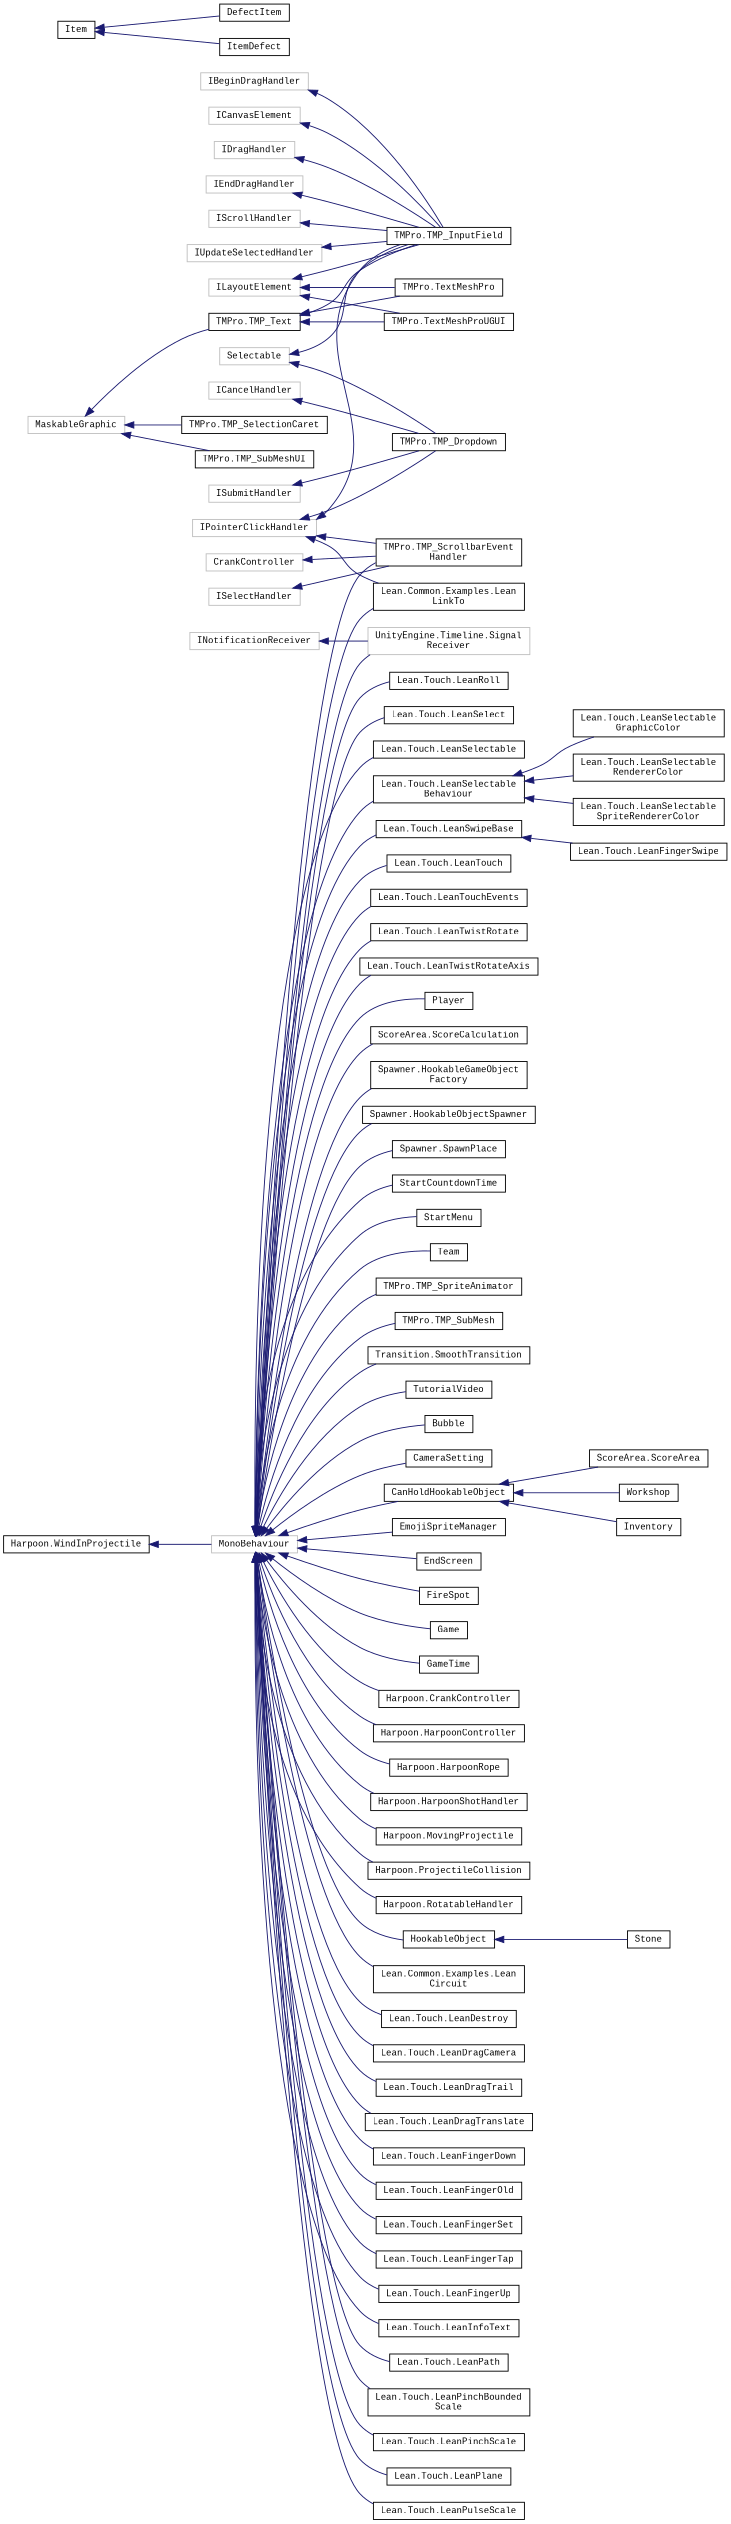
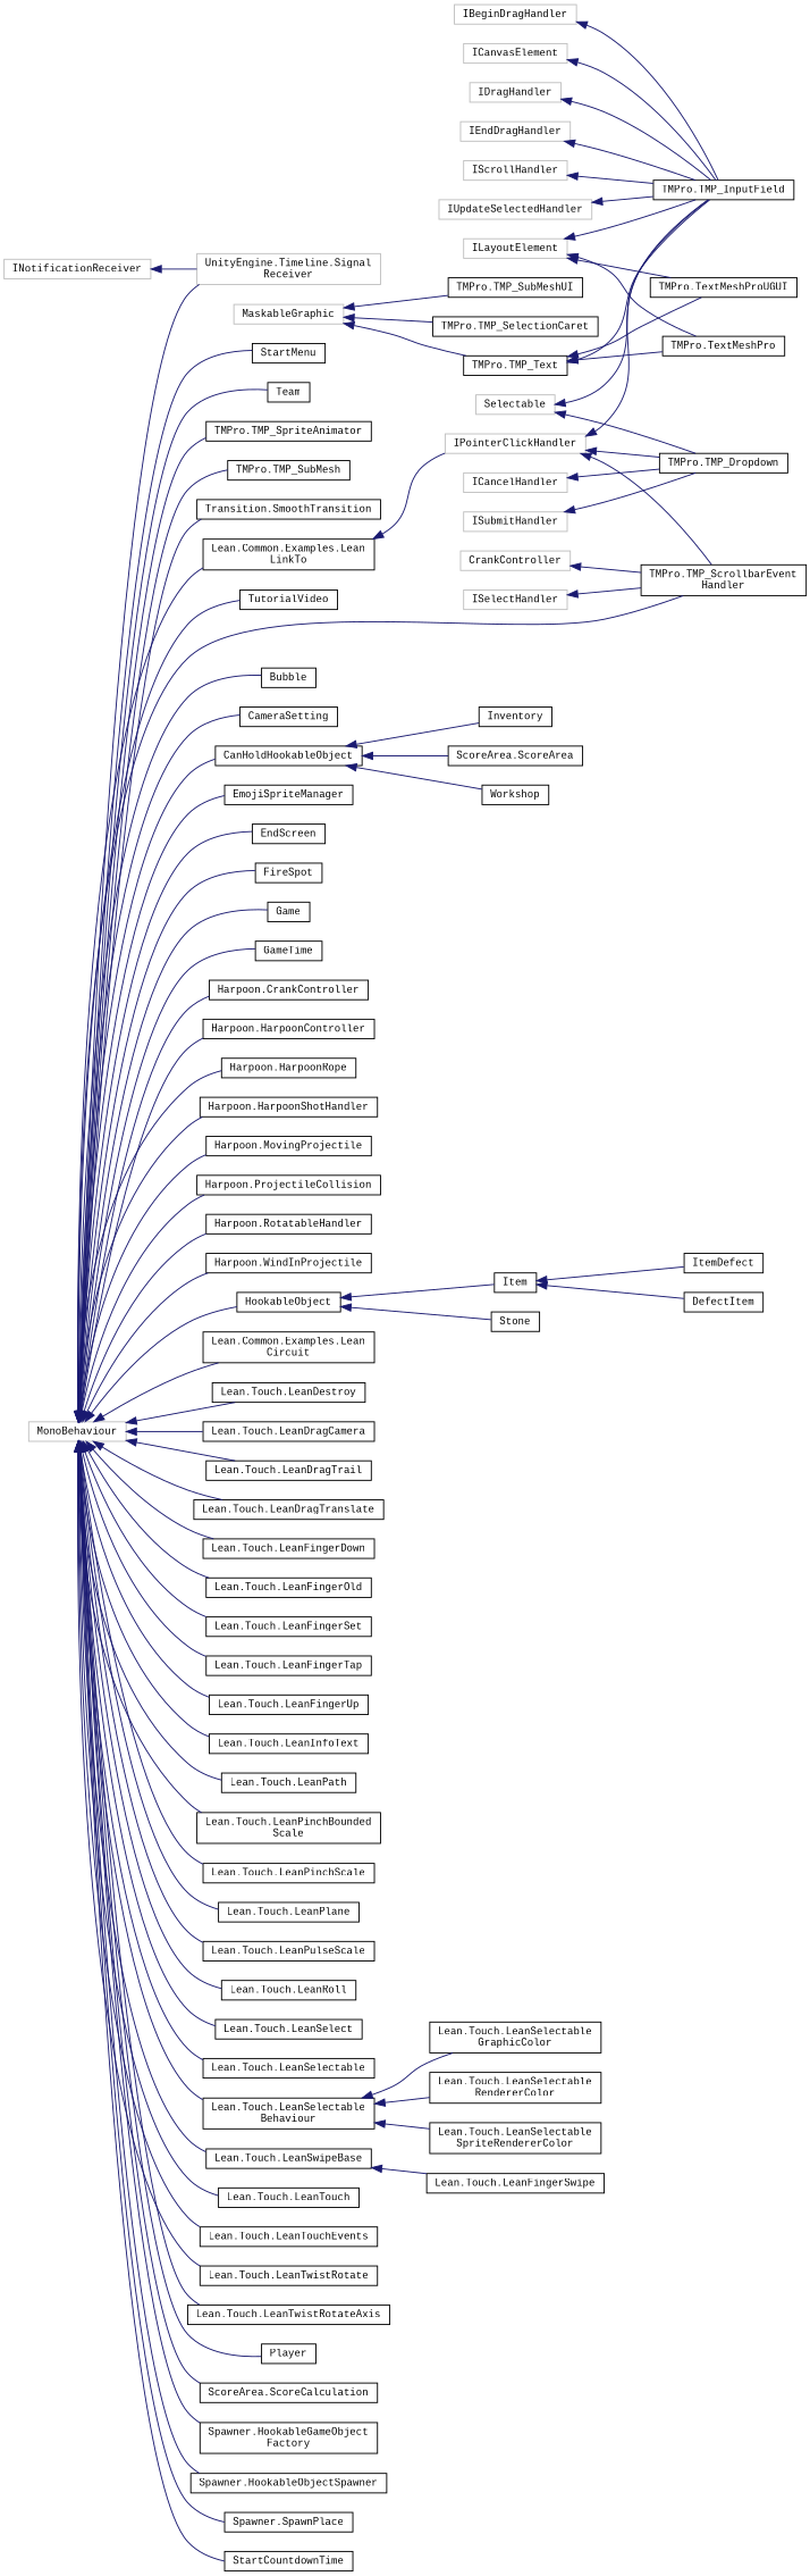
  digraph {
    fontname="Liberation Mono"
    rankdir=LR
    node [color=black fillcolor=white fontname="Liberation Mono" fontsize=10 shape=record style=filled]
    edge [color=midnightblue dir=back fontname="Liberation Mono" fontsize=10 labelfontname=Helvetica labelfontsize=10 style=solid]
    n1 [color=grey75 height=0.2 label=IBeginDragHandler width=0.4]
    n2 [height=0.2 label="TMPro.TMP_InputField" width=0.4]
    n3 [color=grey75 height=0.2 label=ICancelHandler width=0.4]
    n4 [height=0.2 label="TMPro.TMP_Dropdown" width=0.4]
    n5 [color=grey75 height=0.2 label=ICanvasElement width=0.4]
    n6 [color=grey75 height=0.2 label=CrankController width=0.4]
    n7 [height=0.2 label="TMPro.TMP_ScrollbarEvent\lHandler" width=0.4]
    n8 [color=grey75 height=0.2 label=IDragHandler width=0.4]
    n9 [color=grey75 height=0.2 label=IEndDragHandler width=0.4]
    n10 [color=grey75 height=0.2 label=ILayoutElement width=0.4]
    n11 [height=0.2 label="TMPro.TextMeshPro" width=0.4]
    n12 [height=0.2 label="TMPro.TextMeshProUGUI" width=0.4]
    n13 [color=grey75 height=0.2 label=INotificationReceiver width=0.4]
    n14 [color=grey75 height=0.2 label="UnityEngine.Timeline.Signal\lReceiver" width=0.4]
    n15 [color=grey75 height=0.2 label=IPointerClickHandler width=0.4]
    n16 [height=0.2 label="Lean.Common.Examples.Lean\lLinkTo" width=0.4]
    n17 [color=grey75 height=0.2 label=IScrollHandler width=0.4]
    n18 [color=grey75 height=0.2 label=ISelectHandler width=0.4]
    n19 [color=grey75 height=0.2 label=ISubmitHandler width=0.4]
    n20 [color=grey75 height=0.2 label=IUpdateSelectedHandler width=0.4]
    n21 [color=grey75 height=0.2 label=MaskableGraphic width=0.4]
    n22 [height=0.2 label="TMPro.TMP_SelectionCaret" width=0.4]
    n23 [height=0.2 label="TMPro.TMP_SubMeshUI" width=0.4]
    n24 [height=0.2 label="TMPro.TMP_Text" width=0.4]
    n25 [color=grey75 height=0.2 label=MonoBehaviour width=0.4]
    n26 [height=0.2 label=Bubble width=0.4]
    n27 [height=0.2 label=CameraSetting width=0.4]
    n28 [height=0.2 label=CanHoldHookableObject width=0.4]
    n29 [height=0.2 label=EmojiSpriteManager width=0.4]
    n30 [height=0.2 label=EndScreen width=0.4]
    n31 [height=0.2 label=FireSpot width=0.4]
    n32 [height=0.2 label=Game width=0.4]
    n33 [height=0.2 label=GameTime width=0.4]
    n34 [height=0.2 label="Harpoon.CrankController" width=0.4]
    n35 [height=0.2 label="Harpoon.HarpoonController" width=0.4]
    n36 [height=0.2 label="Harpoon.HarpoonRope" width=0.4]
    n37 [height=0.2 label="Harpoon.HarpoonShotHandler" width=0.4]
    n38 [height=0.2 label="Harpoon.MovingProjectile" width=0.4]
    n39 [height=0.2 label="Harpoon.ProjectileCollision" width=0.4]
    n40 [height=0.2 label="Harpoon.RotatableHandler" width=0.4]
    n41 [height=0.2 label="Harpoon.WindInProjectile" width=0.4]
    n42 [height=0.2 label=HookableObject width=0.4]
    n43 [height=0.2 label="Lean.Common.Examples.Lean\lCircuit" width=0.4]
    n44 [height=0.2 label="Lean.Touch.LeanDestroy" width=0.4]
    n45 [height=0.2 label="Lean.Touch.LeanDragCamera" width=0.4]
    n46 [height=0.2 label="Lean.Touch.LeanDragTrail" width=0.4]
    n47 [height=0.2 label="Lean.Touch.LeanDragTranslate" width=0.4]
    n48 [height=0.2 label="Lean.Touch.LeanFingerDown" width=0.4]
    n49 [height=0.2 label="Lean.Touch.LeanFingerOld" width=0.4]
    n50 [height=0.2 label="Lean.Touch.LeanFingerSet" width=0.4]
    n51 [height=0.2 label="Lean.Touch.LeanFingerTap" width=0.4]
    n52 [height=0.2 label="Lean.Touch.LeanFingerUp" width=0.4]
    n53 [height=0.2 label="Lean.Touch.LeanInfoText" width=0.4]
    n54 [height=0.2 label="Lean.Touch.LeanPath" width=0.4]
    n55 [height=0.2 label="Lean.Touch.LeanPinchBounded\lScale" width=0.4]
    n56 [height=0.2 label="Lean.Touch.LeanPinchScale" width=0.4]
    n57 [height=0.2 label="Lean.Touch.LeanPlane" width=0.4]
    n58 [height=0.2 label="Lean.Touch.LeanPulseScale" width=0.4]
    n59 [height=0.2 label="Lean.Touch.LeanRoll" width=0.4]
    n60 [height=0.2 label="Lean.Touch.LeanSelect" width=0.4]
    n61 [height=0.2 label="Lean.Touch.LeanSelectable" width=0.4]
    n62 [height=0.2 label="Lean.Touch.LeanSelectable\lBehaviour" width=0.4]
    n63 [height=0.2 label="Lean.Touch.LeanSwipeBase" width=0.4]
    n64 [height=0.2 label="Lean.Touch.LeanTouch" width=0.4]
    n65 [height=0.2 label="Lean.Touch.LeanTouchEvents" width=0.4]
    n66 [height=0.2 label="Lean.Touch.LeanTwistRotate" width=0.4]
    n67 [height=0.2 label="Lean.Touch.LeanTwistRotateAxis" width=0.4]
    n68 [height=0.2 label=Player width=0.4]
    n69 [height=0.2 label="ScoreArea.ScoreCalculation" width=0.4]
    n70 [height=0.2 label="Spawner.HookableGameObject\lFactory" width=0.4]
    n71 [height=0.2 label="Spawner.HookableObjectSpawner" width=0.4]
    n72 [height=0.2 label="Spawner.SpawnPlace" width=0.4]
    n73 [height=0.2 label=StartCountdownTime width=0.4]
    n74 [height=0.2 label=StartMenu width=0.4]
    n75 [height=0.2 label=Team width=0.4]
    n76 [height=0.2 label="TMPro.TMP_SpriteAnimator" width=0.4]
    n77 [height=0.2 label="TMPro.TMP_SubMesh" width=0.4]
    n78 [height=0.2 label="Transition.SmoothTransition" width=0.4]
    n79 [height=0.2 label=TutorialVideo width=0.4]
    n80 [height=0.2 label=Inventory width=0.4]
    n81 [height=0.2 label="ScoreArea.ScoreArea" width=0.4]
    n82 [height=0.2 label=Workshop width=0.4]
    n83 [height=0.2 label=Item width=0.4]
    n84 [height=0.2 label=Stone width=0.4]
    n85 [height=0.2 label="Lean.Touch.LeanSelectable\lGraphicColor" width=0.4]
    n86 [height=0.2 label="Lean.Touch.LeanSelectable\lRendererColor" width=0.4]
    n87 [height=0.2 label="Lean.Touch.LeanSelectable\lSpriteRendererColor" width=0.4]
    n88 [height=0.2 label="Lean.Touch.LeanFingerSwipe" width=0.4]
    n89 [height=0.2 label=DefectItem width=0.4]
    n90 [height=0.2 label=ItemDefect width=0.4]
    n91 [color=grey75 height=0.2 label=Selectable width=0.4]
    n1 -> n2
    n3 -> n4
    n5 -> n2
    n6 -> n7
    n8 -> n2
    n9 -> n2
    n10 -> n2
    n10 -> n11
    n10 -> n12
    n13 -> n14
    n15 -> n2
    n15 -> n4
    n15 -> n7
-   n15 -> n16
+   n16 -> n15
    n17 -> n2
    n18 -> n7
    n19 -> n4
    n20 -> n2
    n21 -> n22
    n21 -> n23
    n21 -> n24
    n24 -> n2
    n24 -> n11
    n24 -> n12
    n25 -> n7
    n25 -> n14
    n25 -> n16
    n25 -> n26
    n25 -> n27
    n25 -> n28
    n25 -> n29
    n25 -> n30
    n25 -> n31
    n25 -> n32
    n25 -> n33
    n25 -> n34
    n25 -> n35
    n25 -> n36
    n25 -> n37
    n25 -> n38
    n25 -> n39
    n25 -> n40
-   n41 -> n25
+   n25 -> n41
    n25 -> n42
    n25 -> n43
    n25 -> n44
    n25 -> n45
    n25 -> n46
    n25 -> n47
    n25 -> n48
    n25 -> n49
    n25 -> n50
    n25 -> n51
    n25 -> n52
    n25 -> n53
    n25 -> n54
    n25 -> n55
    n25 -> n56
    n25 -> n57
    n25 -> n58
    n25 -> n59
    n25 -> n60
    n25 -> n61
    n25 -> n62
    n25 -> n63
    n25 -> n64
    n25 -> n65
    n25 -> n66
    n25 -> n67
    n25 -> n68
    n25 -> n69
    n25 -> n70
    n25 -> n71
    n25 -> n72
    n25 -> n73
    n25 -> n74
    n25 -> n75
    n25 -> n76
    n25 -> n77
    n25 -> n78
    n25 -> n79
    n28 -> n80
    n28 -> n81
    n28 -> n82
+   n42 -> n83
    n42 -> n84
    n62 -> n85
    n62 -> n86
    n62 -> n87
    n63 -> n88
    n83 -> n89
    n83 -> n90
    n91 -> n2
    n91 -> n4
  }
